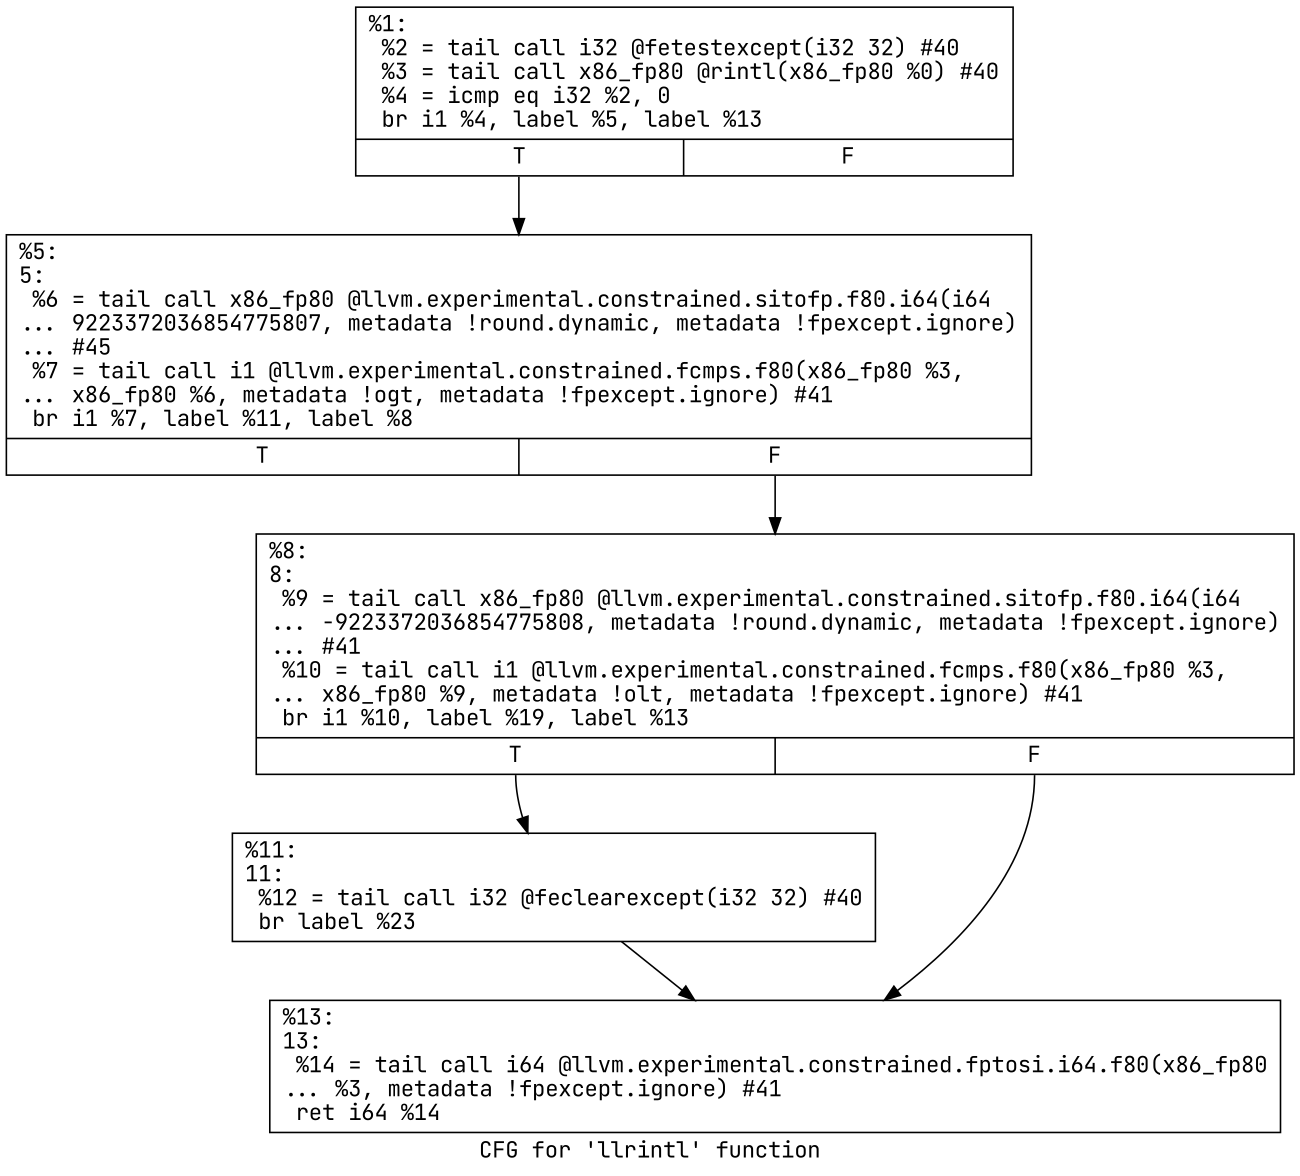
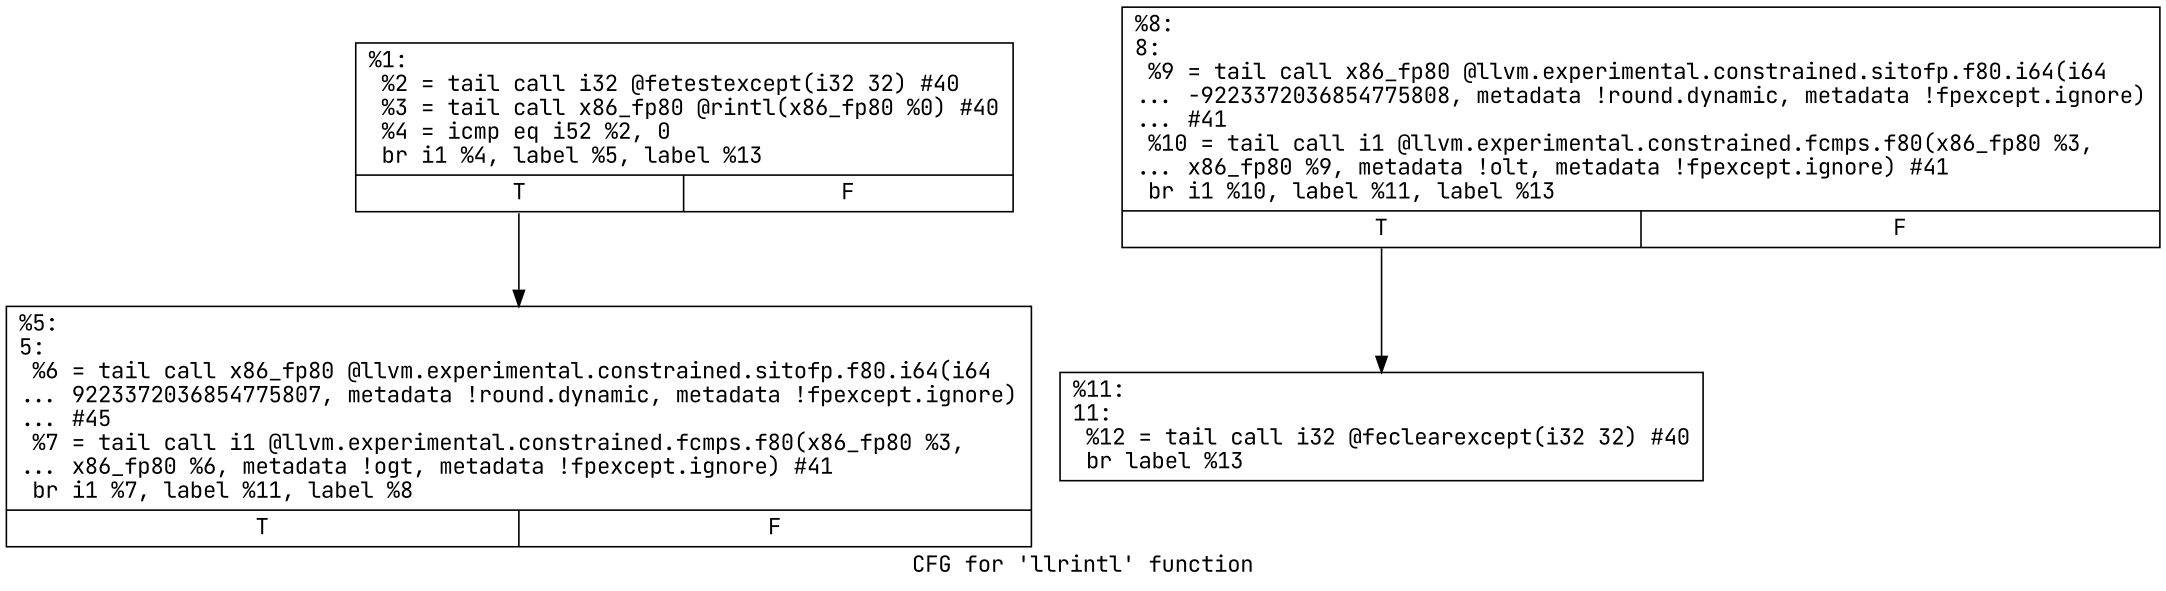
  digraph {
    fontname="JetBrains Mono"
    label="CFG for 'llrintl' function"
    node [fontname="JetBrains Mono" shape=record]
    edge [fontname="JetBrains Mono" tailport=s0]
-   n1 [label="{%1:\l  %2 = tail call i32 @fetestexcept(i32 32) #40\l  %3 = tail call x86_fp80 @rintl(x86_fp80 %0) #40\l  %4 = icmp eq i32 %2, 0\l  br i1 %4, label %5, label %13\l|{<s0>T|<s1>F}}"]
+   n1 [label="{%1:\l  %2 = tail call i32 @fetestexcept(i32 32) #40\l  %3 = tail call x86_fp80 @rintl(x86_fp80 %0) #40\l  %4 = icmp eq i52 %2, 0\l  br i1 %4, label %5, label %13\l|{<s0>T|<s1>F}}"]
    n2 [label="{%5:\l5:                                                \l  %6 = tail call x86_fp80 @llvm.experimental.constrained.sitofp.f80.i64(i64\l... 9223372036854775807, metadata !round.dynamic, metadata !fpexcept.ignore)\l... #45\l  %7 = tail call i1 @llvm.experimental.constrained.fcmps.f80(x86_fp80 %3,\l... x86_fp80 %6, metadata !ogt, metadata !fpexcept.ignore) #41\l  br i1 %7, label %11, label %8\l|{<s0>T|<s1>F}}"]
-   n3 [label="{%8:\l8:                                                \l  %9 = tail call x86_fp80 @llvm.experimental.constrained.sitofp.f80.i64(i64\l... -9223372036854775808, metadata !round.dynamic, metadata !fpexcept.ignore)\l... #41\l  %10 = tail call i1 @llvm.experimental.constrained.fcmps.f80(x86_fp80 %3,\l... x86_fp80 %9, metadata !olt, metadata !fpexcept.ignore) #41\l  br i1 %10, label %19, label %13\l|{<s0>T|<s1>F}}"]
-   n4 [label="{%13:\l13:                                               \l  %14 = tail call i64 @llvm.experimental.constrained.fptosi.i64.f80(x86_fp80\l... %3, metadata !fpexcept.ignore) #41\l  ret i64 %14\l}"]
-   n5 [label="{%11:\l11:                                               \l  %12 = tail call i32 @feclearexcept(i32 32) #40\l  br label %23\l}"]
+   n3 [label="{%8:\l8:                                                \l  %9 = tail call x86_fp80 @llvm.experimental.constrained.sitofp.f80.i64(i64\l... -9223372036854775808, metadata !round.dynamic, metadata !fpexcept.ignore)\l... #41\l  %10 = tail call i1 @llvm.experimental.constrained.fcmps.f80(x86_fp80 %3,\l... x86_fp80 %9, metadata !olt, metadata !fpexcept.ignore) #41\l  br i1 %10, label %11, label %13\l|{<s0>T|<s1>F}}"]
+   n5 [label="{%11:\l11:                                               \l  %12 = tail call i32 @feclearexcept(i32 32) #40\l  br label %13\l}"]
    n1 -> n2
-   n2 -> n3 [tailport=s1]
-   n3 -> n4 [tailport=s1]
    n3 -> n5
-   n5 -> n4
  }
